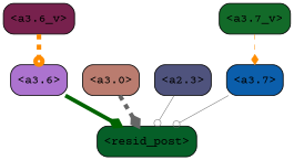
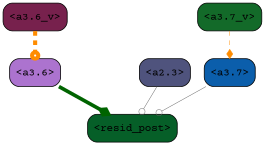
  strict digraph {
    splines=true
    fontname="Courier Prime"
    node [color=black fontname="Courier Prime" shape=box style="filled, rounded"]
    edge [color=gray40 penwidth=0.6 style=solid arrowhead=odot fontname="Courier Prime"]
    "<a3.7>" [fillcolor="#0b5eab"]
    "<resid_post>" [fillcolor="#065f28"]
    "<a3.6>" [fillcolor="#ac73cf"]
-   "<a3.0>" [fillcolor="#ba7c6f"]
    "<a2.3>" [fillcolor="#4f537d"]
    "<a3.7_v>" [fillcolor="#136a29"]
    "<a3.6_v>" [fillcolor="#77214d"]
    "<a3.7>" -> "<resid_post>"
    "<a3.6>" -> "<resid_post>" [color=darkgreen penwidth=4.749041676521301 arrowhead=diamond]
-   "<a3.0>" -> "<resid_post>" [penwidth=5.004215121269226 style=dashed arrowhead=diamond]
    "<a2.3>" -> "<resid_post>"
    "<a3.7_v>" -> "<a3.7>" [color=darkorange style=dashed arrowhead=diamond]
    "<a3.6_v>" -> "<a3.6>" [color=darkorange penwidth=5.297133803367615 style=dashed]
  }
